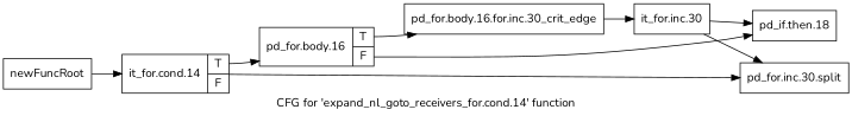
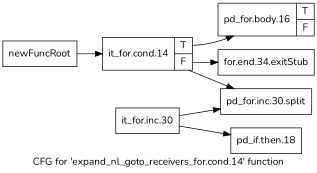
  digraph {
    fontname=Nunito
    label="CFG for 'expand_nl_goto_receivers_for.cond.14' function"
    rankdir=LR
    node [fontname=Nunito shape=record]
    edge [fontname=Nunito]
    n1 [label="{newFuncRoot}"]
    n2 [label="{it_for.cond.14|{<s0>T|<s1>F}}"]
+   n3 [label="{for.end.34.exitStub}"]
    n4 [label="{pd_for.body.16|{<s0>T|<s1>F}}"]
    n5 [label="{pd_for.inc.30.split}"]
-   n6 [label="{pd_for.body.16.for.inc.30_crit_edge}"]
    n7 [label="{pd_if.then.18}"]
    n8 [label="{it_for.inc.30}"]
    n1 -> n2
+   n2 -> n3 [tailport=s1]
    n2 -> n4 [tailport=s0]
    n2 -> n5
-   n4 -> n6 [tailport=s0]
-   n4 -> n7 [tailport=s1]
-   n6 -> n8
    n8 -> n5
    n8 -> n7
  }
